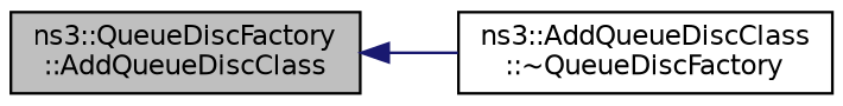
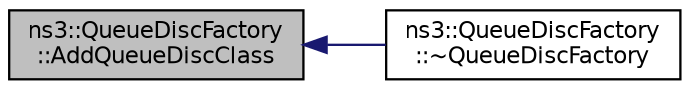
  digraph {
    rankdir=LR
    node [color=black fontname=Helvetica fontsize=10 shape=record style=filled]
    n1 [fillcolor=grey75 fontcolor=black height=0.2 label="ns3::QueueDiscFactory\l::AddQueueDiscClass" width=0.4]
-   n2 [fillcolor=white height=0.2 label="ns3::AddQueueDiscClass\l::~QueueDiscFactory" width=0.4]
+   n2 [fillcolor=white height=0.2 label="ns3::QueueDiscFactory\l::~QueueDiscFactory" width=0.4]
    n1 -> n2 [color=midnightblue dir=back fontname=Helvetica fontsize=10 labelfontname=Helvetica labelfontsize=10 style=solid]
  }
